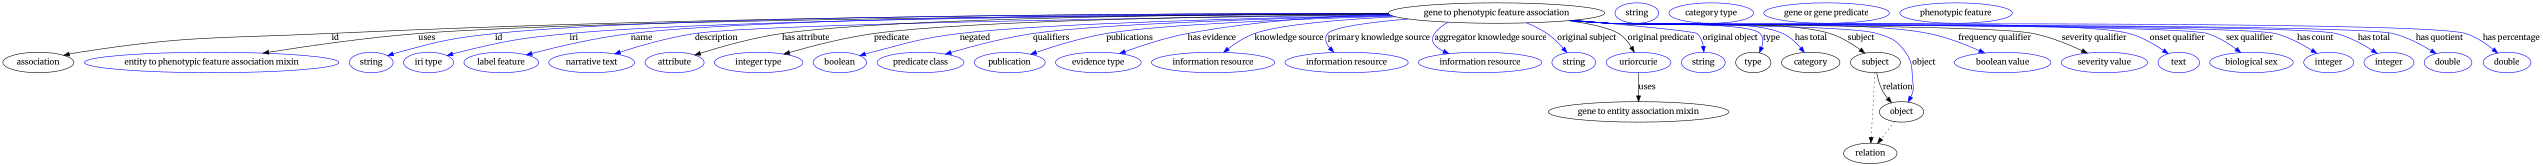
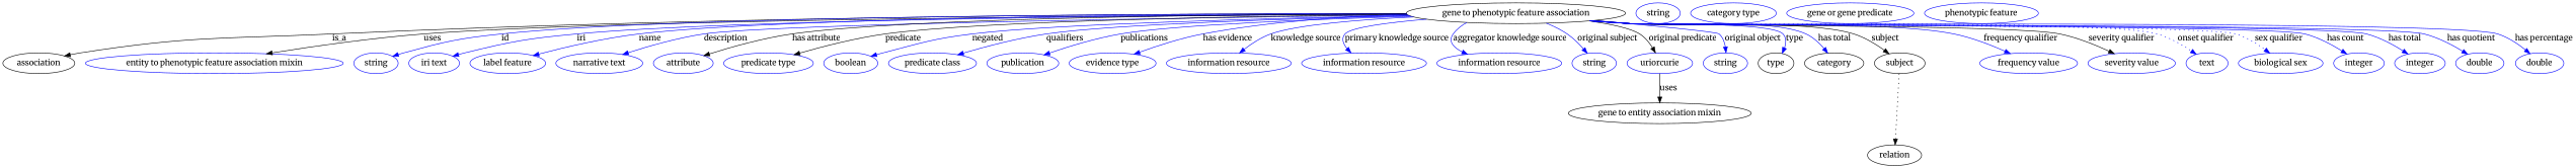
  digraph {
    fontname=Merriweather
    node [fontname=Merriweather color=blue]
    edge [fontname=Merriweather color=blue style=solid]
    n1 [height=0.5 label="gene to phenotypic feature association" width=5.2898 color=""]
    association [height=0.5 width=1.7332 color=""]
    "entity to phenotypic feature association mixin" [height=0.5 width=6.2286]
    n4 [height=0.5 label=string width=1.0652]
-   n5 [height=0.5 label="iri type" width=1.2277]
+   n5 [height=0.5 label="iri text" width=1.2277]
    n6 [height=0.5 label="label feature" width=1.5707]
    n7 [height=0.5 label="narrative text" width=2.0943]
    n8 [height=0.5 label=attribute width=1.4443]
-   n9 [height=0.5 label="integer type" width=2.1665]
+   n9 [height=0.5 label="predicate type" width=2.1665]
    n10 [height=0.5 label=boolean width=1.2999]
    n11 [height=0.5 label="predicate class" width=2.1304]
    n12 [height=0.5 label=publication width=1.7332]
    n13 [height=0.5 label="evidence type" width=2.0943]
    n14 [height=0.5 label="information resource" width=3.015]
    n15 [height=0.5 label="information resource" width=3.015]
    n16 [height=0.5 label="information resource" width=3.015]
    n17 [height=0.5 label=string width=1.0652]
    n18 [height=0.5 label=uriorcurie width=1.5887]
    n19 [height=0.5 label=string width=1.0652]
    type [height=0.5 width=0.86659 color=""]
    category [height=0.5 width=1.4263 color=""]
    subject [height=0.5 width=1.2277 color=""]
-   object [height=0.5 width=1.0832 color=""]
-   n24 [height=0.5 label="boolean value" width=2.3651]
+   n24 [height=0.5 label="frequency value" width=2.3651]
    n25 [height=0.5 label="severity value" width=2.1123]
    n26 [height=0.5 label=text width=1.011]
    n27 [height=0.5 label="biological sex" width=2.0401]
    n28 [height=0.5 label=integer width=1.2277]
    n29 [height=0.5 label=integer width=1.2277]
    n30 [height=0.5 label=double width=1.1735]
    n31 [height=0.5 label=double width=1.1735]
    "gene to entity association mixin" [height=0.5 width=4.4232 color=""]
    relation [height=0.5 width=1.2999 color=""]
    n34 [height=0.5 label=string width=1.0652]
    n35 [height=0.5 label="category type" width=2.0762]
    n36 [height=0.5 label="gene or gene predicate" width=3.0692]
    n37 [height=0.5 label="phenotypic feature" width=2.7442]
-   n1 -> association [label=id color="" style=""]
+   n1 -> association [label=is_a color="" style=""]
    n1 -> "entity to phenotypic feature association mixin" [label=uses color="" style=""]
    n1 -> n4 [label=id]
    n1 -> n5 [label=iri]
    n1 -> n6 [label=name]
    n1 -> n7 [label=description]
    n1 -> n8 [color=black label="has attribute"]
    n1 -> n9 [color=black label=predicate]
    n1 -> n10 [label=negated]
    n1 -> n11 [label=qualifiers]
    n1 -> n12 [label=publications]
    n1 -> n13 [label="has evidence"]
    n1 -> n14 [label="knowledge source"]
    n1 -> n15 [label="primary knowledge source"]
    n1 -> n16 [label="aggregator knowledge source"]
    n1 -> n17 [label="original subject"]
    n1 -> n18 [color=black label="original predicate"]
    n1 -> n19 [label="original object"]
    n1 -> type [label=type]
    n1 -> category [label="has total"]
    n1 -> subject [color=black label=subject]
-   n1 -> object [label=object]
    n1 -> n24 [label="frequency qualifier"]
    n1 -> n25 [color=black label="severity qualifier"]
-   n1 -> n26 [label="onset qualifier"]
-   n1 -> n27 [label="sex qualifier"]
+   n1 -> n26 [label="onset qualifier" style=dotted]
+   n1 -> n27 [label="sex qualifier" style=dotted]
    n1 -> n28 [label="has count"]
    n1 -> n29 [label="has total"]
    n1 -> n30 [label="has quotient"]
    n1 -> n31 [label="has percentage"]
    n18 -> "gene to entity association mixin" [label=uses color="" style=""]
-   subject -> object [label=relation color="" style=""]
    subject -> relation [style=dotted color=""]
-   object -> relation [style=dotted color=""]
  }
